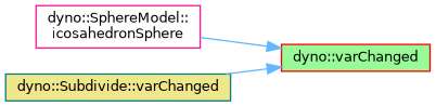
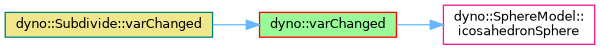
  digraph {
    rankdir=RL
    node [fontname=Helvetica fontsize=10 shape=box style=filled]
    edge [color=steelblue1 dir=back fontname=Helvetica fontsize=10 labelfontname=Helvetica labelfontsize=10 style=solid]
    n1 [color=red fillcolor=palegreen fontcolor=black height=0.2 label="dyno::varChanged" width=0.4]
    n2 [color=deeppink fillcolor=white height=0.2 label="dyno::SphereModel::\licosahedronSphere" width=0.4]
    n3 [color=teal fillcolor=khaki height=0.2 label="dyno::Subdivide::varChanged" width=0.4]
-   n1 -> n2
+   n2 -> n1
    n1 -> n3
  }
